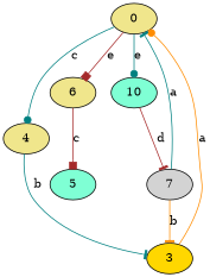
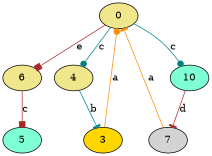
  strict digraph {
    node [fillcolor=khaki style=filled]
    edge [arrowhead=tee color=teal]
    0
    4
    6
    10 [fillcolor=aquamarine]
    3 [fillcolor=gold]
    5 [fillcolor=aquamarine]
    7 [fillcolor=lightgrey]
    0 -> 4 [arrowhead=dot label=c]
    0 -> 6 [arrowhead=box color=brown label=e]
-   0 -> 10 [arrowhead=dot label=e]
+   0 -> 10 [arrowhead=dot label=c]
    4 -> 3 [label=b]
    6 -> 5 [arrowhead=box color=brown label=c]
    10 -> 7 [color=brown label=d]
    3 -> 0 [arrowhead=dot color=darkorange label=a]
-   7 -> 0 [label=a]
-   7 -> 3 [color=darkorange label=b]
+   7 -> 0 [color=darkorange label=a]
  }
